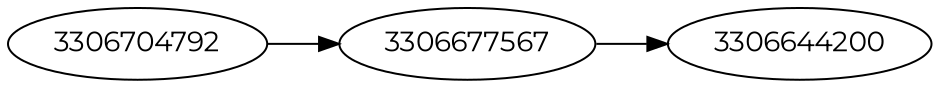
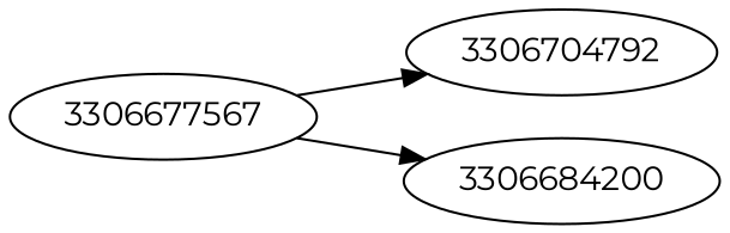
  strict digraph {
    fontname=Montserrat
    rankdir=LR
    node [fontname=Montserrat]
    edge [fontname=Montserrat]
    3306677567
    3306704792
-   3306684200 [label=3306644200]
-   3306704792 -> 3306677567
+   3306684200
+   3306677567 -> 3306704792
    3306677567 -> 3306684200
  }
